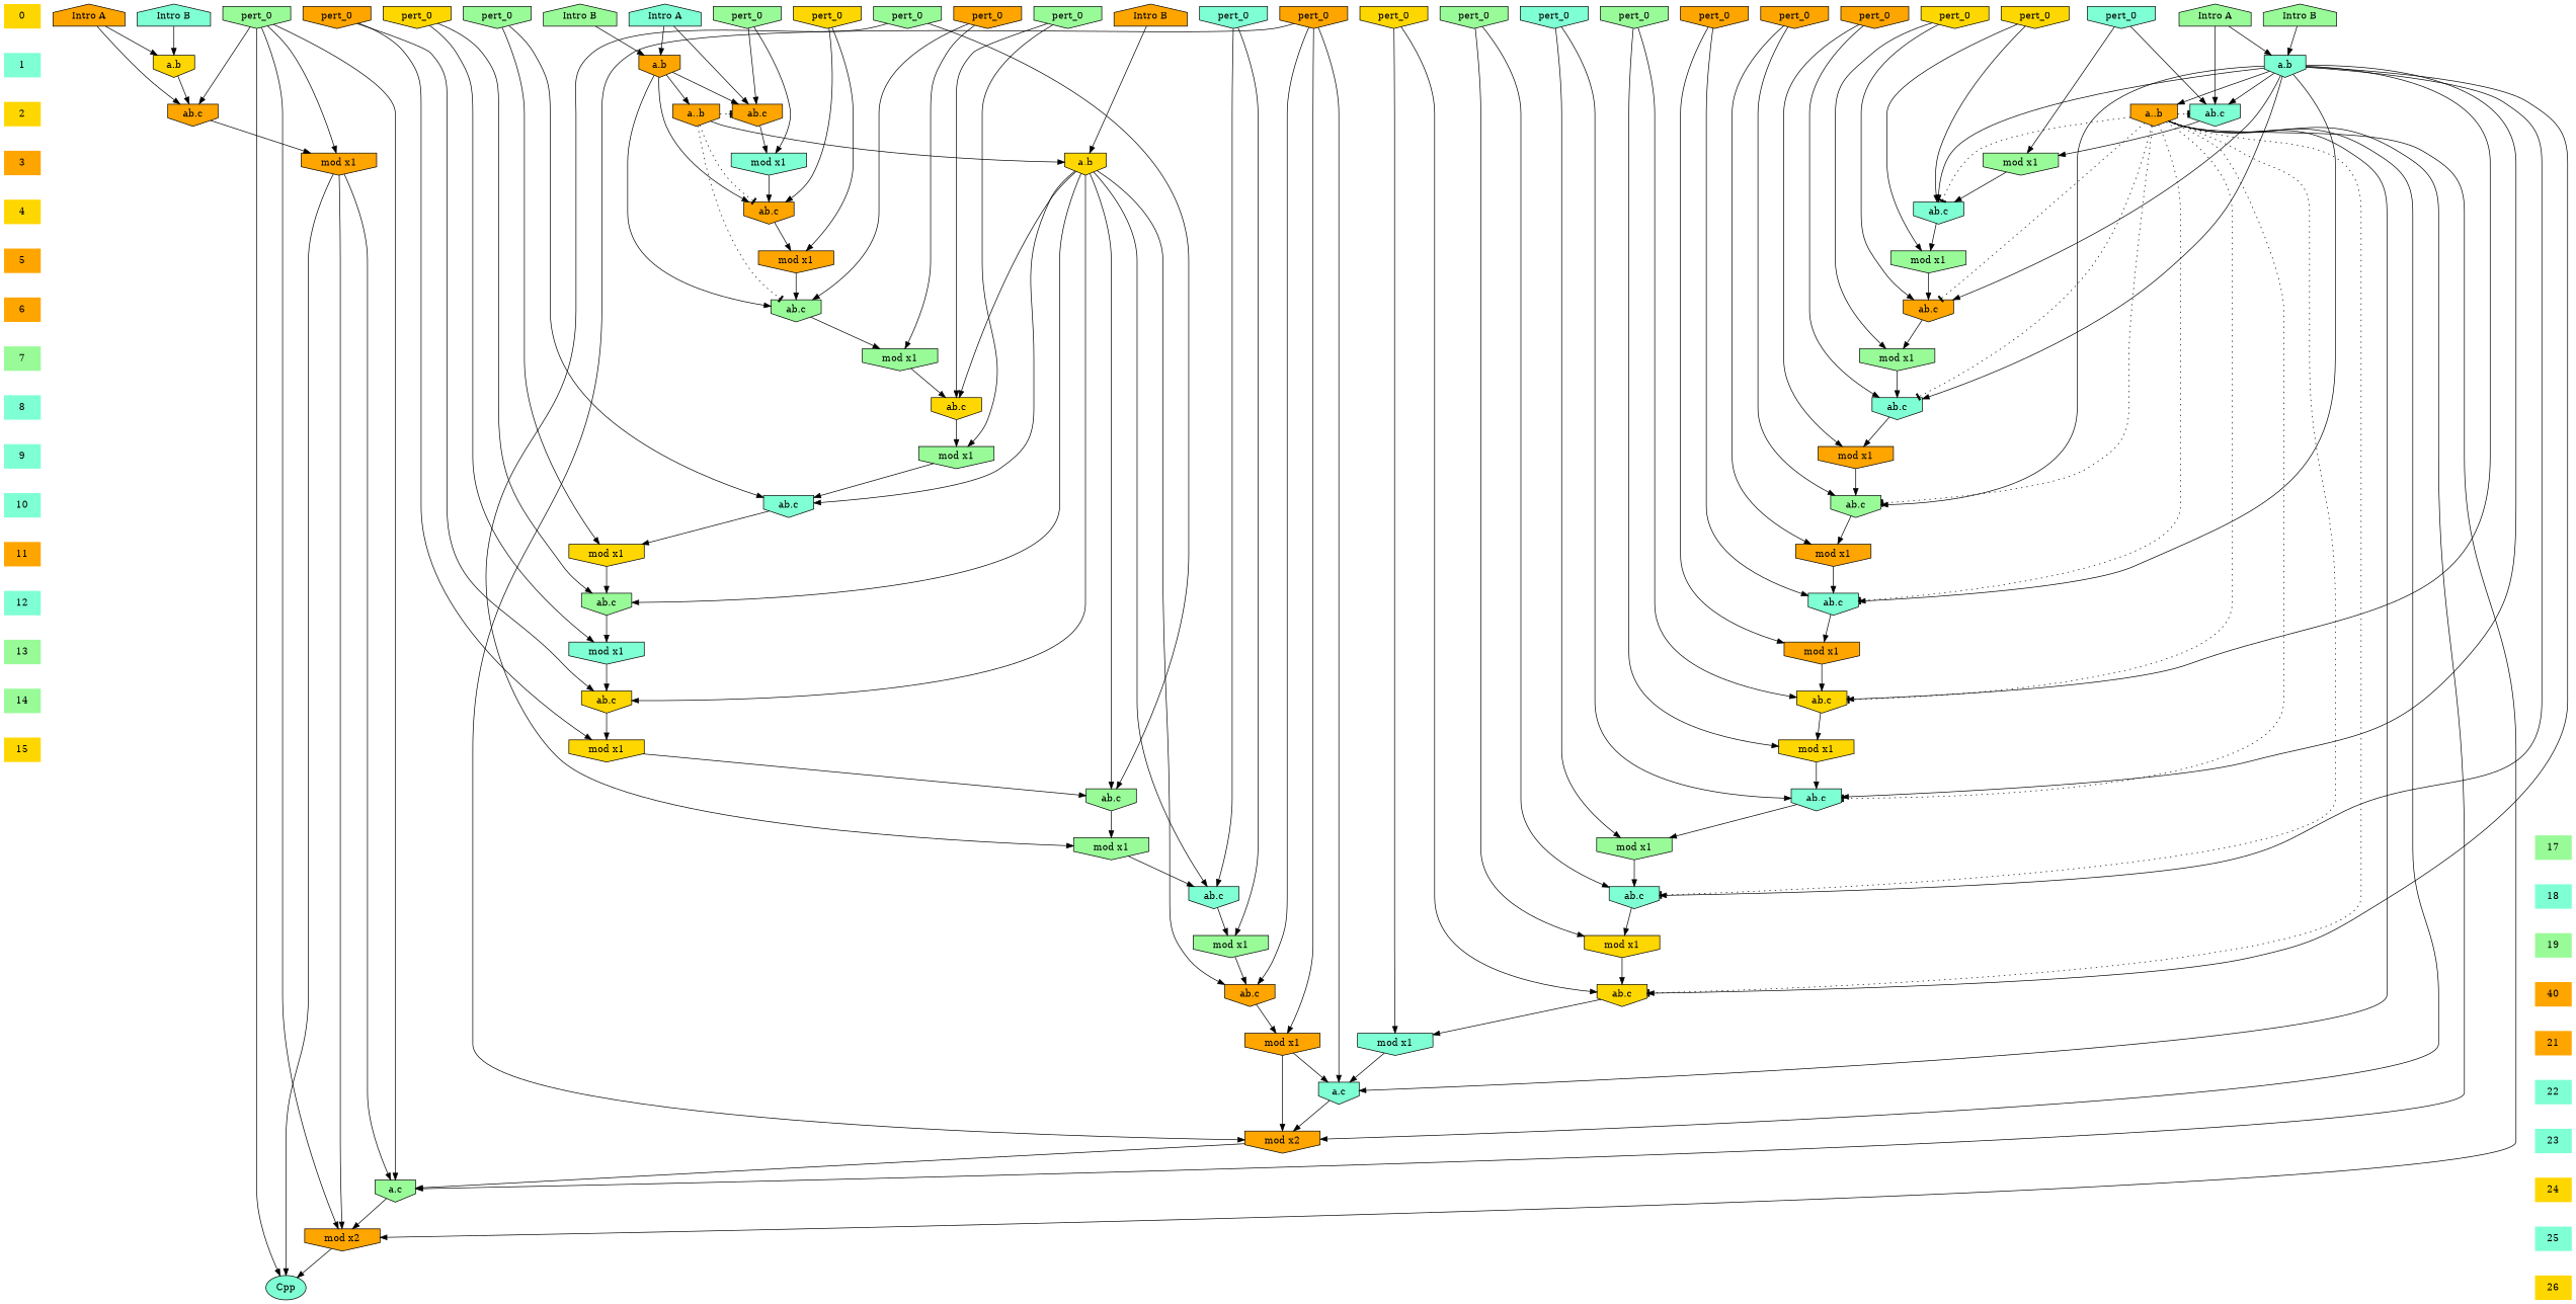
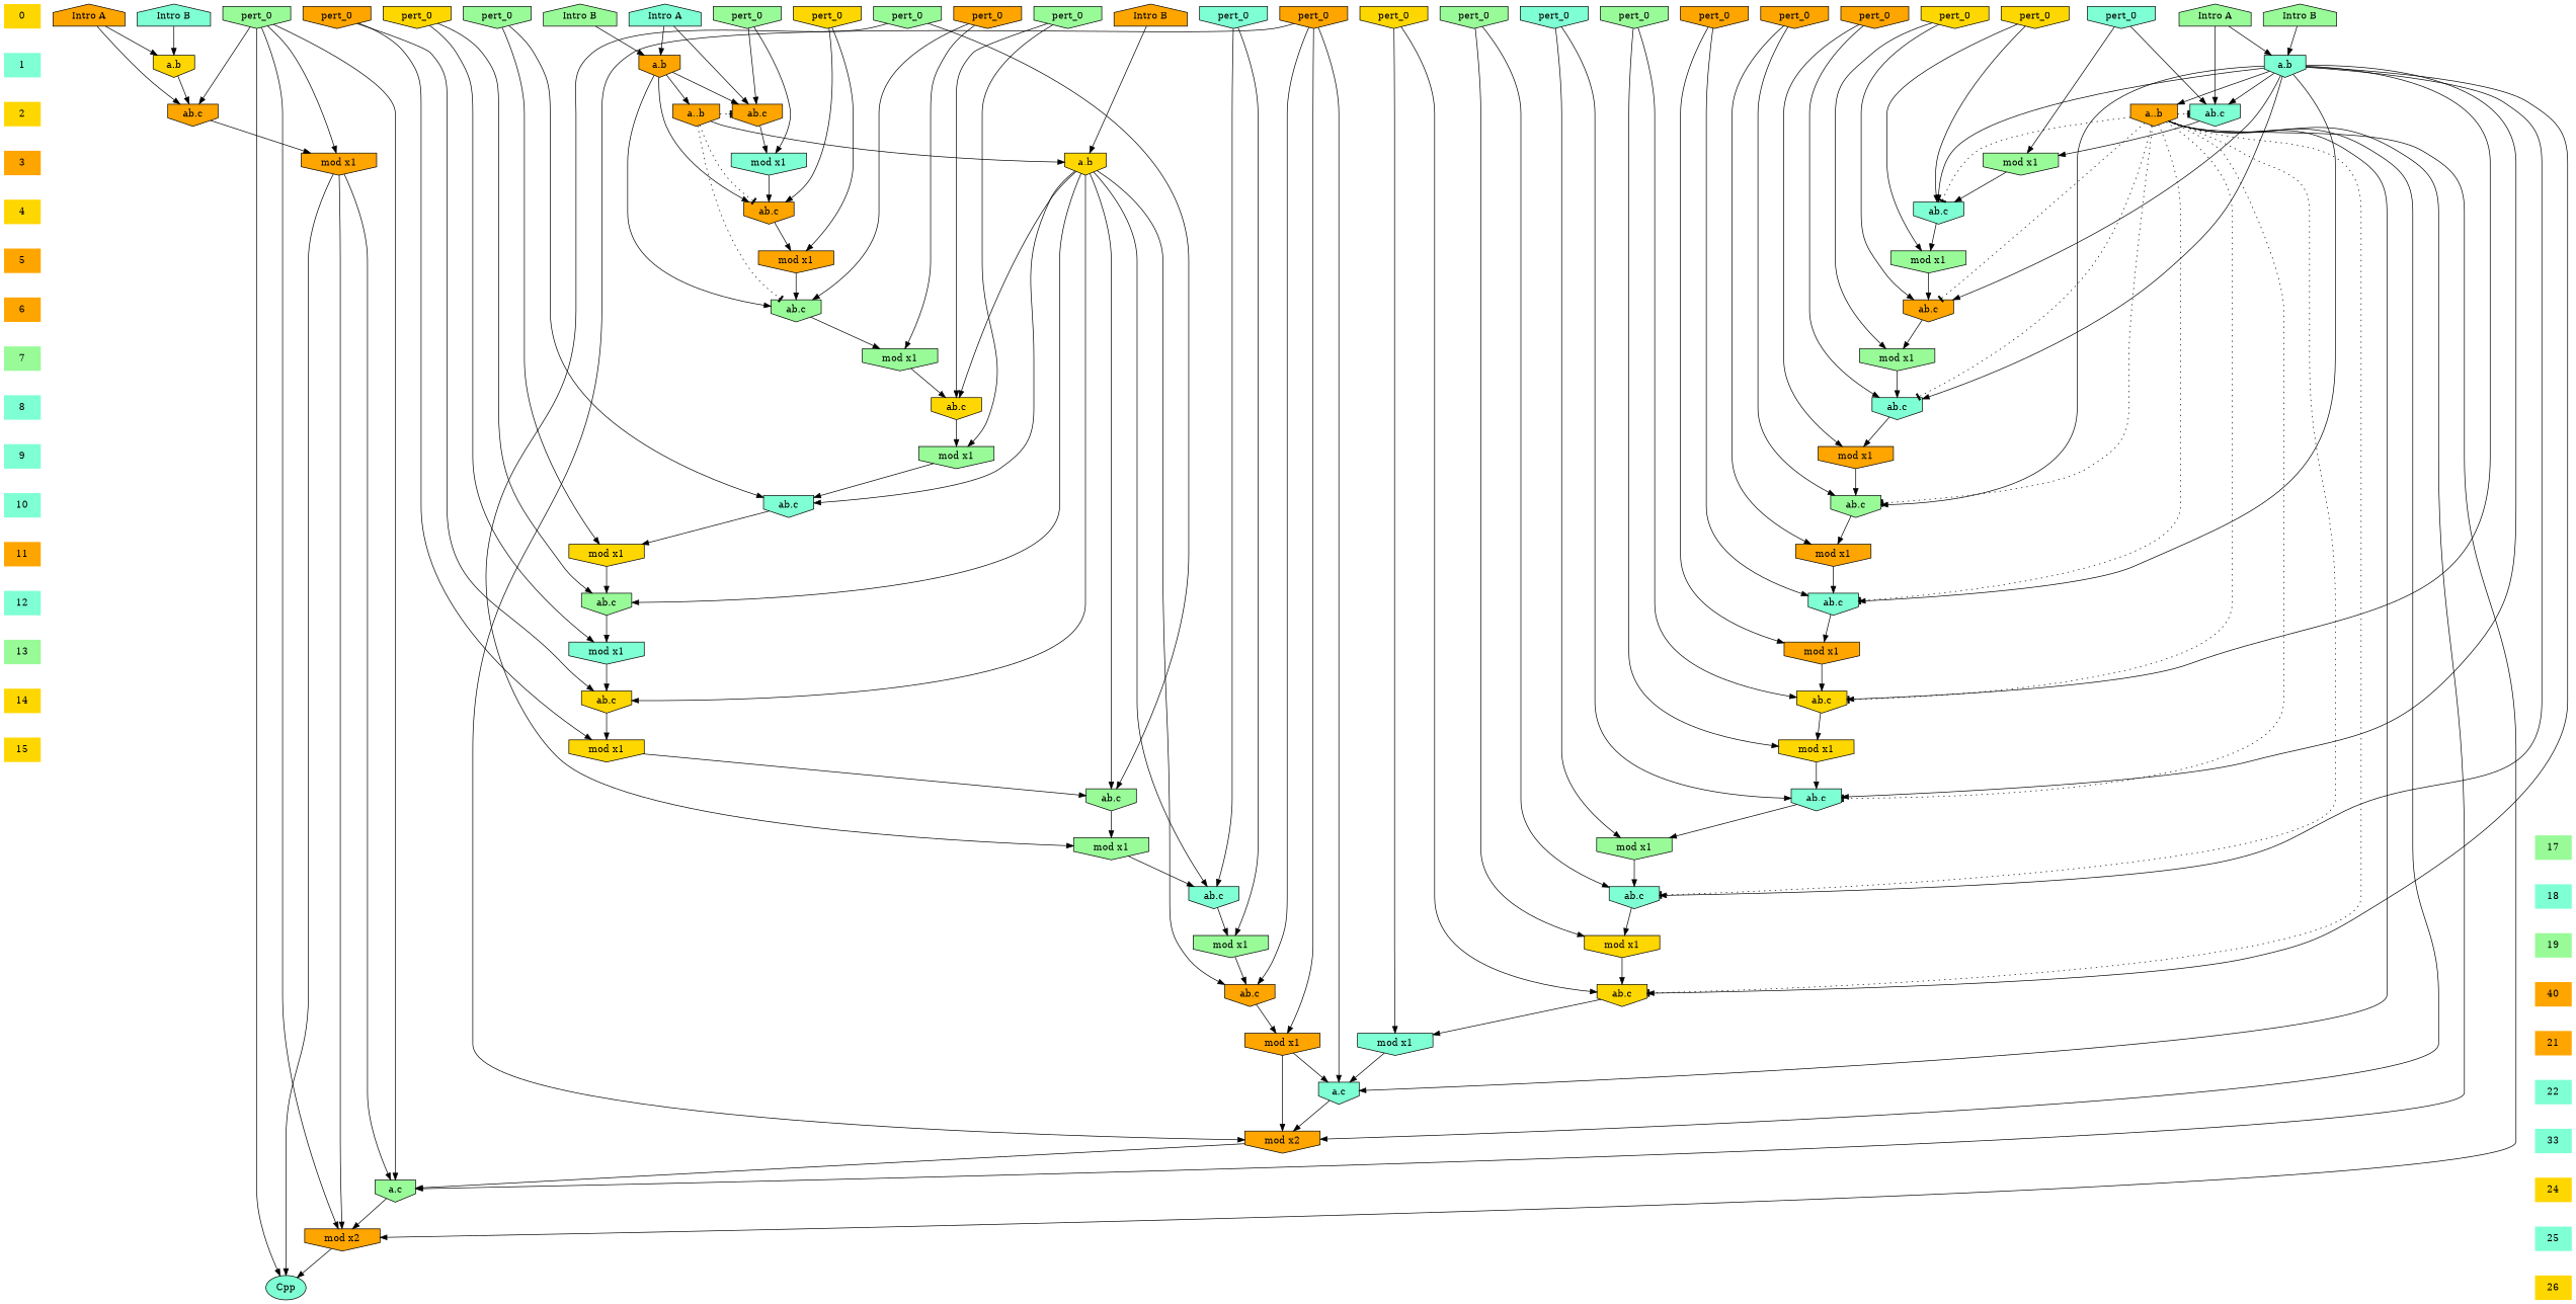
  digraph {
    ranksep=.5
    node [fillcolor=orange shape=invhouse style=filled]
    0 [fillcolor=gold shape=plaintext]
    n2 [label="Intro B" shape=house]
    n3 [fillcolor=palegreen label="Intro B" shape=house]
    n4 [fillcolor=palegreen label="Intro B" shape=house]
    n5 [label="Intro A" shape=house]
    n6 [fillcolor=aquamarine label="Intro A" shape=house]
    n7 [fillcolor=palegreen label="Intro A" shape=house]
    n8 [fillcolor=aquamarine label="Intro B" shape=house]
    n9 [fillcolor=palegreen label=pert_0]
    n10 [fillcolor=gold label=pert_0]
    n11 [fillcolor=palegreen label=pert_0]
    n12 [fillcolor=aquamarine label=pert_0]
    n13 [fillcolor=aquamarine label=pert_0]
    n14 [label=pert_0]
    n15 [fillcolor=palegreen label=pert_0]
    n16 [fillcolor=gold label=pert_0]
    n17 [fillcolor=aquamarine label=pert_0]
    n18 [fillcolor=gold label=pert_0]
    n19 [label=pert_0]
    n20 [label=pert_0]
    n21 [fillcolor=gold label=pert_0]
    n22 [fillcolor=palegreen label=pert_0]
    n23 [fillcolor=gold label=pert_0]
    n24 [label=pert_0]
    n25 [fillcolor=palegreen label=pert_0]
    n26 [label=pert_0]
    n27 [label=pert_0]
    n28 [fillcolor=palegreen label=pert_0]
    n29 [fillcolor=palegreen label=pert_0]
    1 [fillcolor=aquamarine shape=plaintext]
    n31 [fillcolor=aquamarine label="a.b"]
    n32 [fillcolor=gold label="a.b"]
    n33 [label="a.b"]
    2 [fillcolor=gold shape=plaintext]
    n35 [fillcolor=aquamarine label="ab.c"]
    n36 [label="ab.c"]
    n37 [label="ab.c"]
    n38 [label="a..b"]
    n39 [label="a..b"]
    3 [shape=plaintext]
    n41 [fillcolor=palegreen label="mod x1"]
    n42 [fillcolor=aquamarine label="mod x1"]
    n43 [label="mod x1"]
    n44 [fillcolor=gold label="a.b"]
    4 [fillcolor=gold shape=plaintext]
    n46 [fillcolor=aquamarine label="ab.c"]
    n47 [label="ab.c"]
    5 [shape=plaintext]
    n49 [fillcolor=palegreen label="mod x1"]
    n50 [label="mod x1"]
    6 [shape=plaintext]
    n52 [fillcolor=palegreen label="ab.c"]
    n53 [label="ab.c"]
    24 [fillcolor=gold shape=plaintext]
    n55 [fillcolor=palegreen label="a.c"]
    7 [fillcolor=palegreen shape=plaintext]
    n57 [fillcolor=palegreen label="mod x1"]
    n58 [fillcolor=palegreen label="mod x1"]
    8 [fillcolor=aquamarine shape=plaintext]
    n60 [fillcolor=aquamarine label="ab.c"]
    n61 [fillcolor=gold label="ab.c"]
    9 [fillcolor=aquamarine shape=plaintext]
    n63 [label="mod x1"]
    n64 [fillcolor=palegreen label="mod x1"]
    10 [fillcolor=aquamarine shape=plaintext]
    n66 [fillcolor=palegreen label="ab.c"]
    n67 [fillcolor=aquamarine label="ab.c"]
    11 [shape=plaintext]
    n69 [label="mod x1"]
    n70 [fillcolor=gold label="mod x1"]
    12 [fillcolor=aquamarine shape=plaintext]
    n72 [fillcolor=aquamarine label="ab.c"]
    n73 [fillcolor=palegreen label="ab.c"]
    13 [fillcolor=palegreen shape=plaintext]
    n75 [label="mod x1"]
    n76 [fillcolor=aquamarine label="mod x1"]
-   14 [fillcolor=palegreen shape=plaintext]
+   14 [fillcolor=gold shape=plaintext]
    n78 [fillcolor=gold label="ab.c"]
    n79 [fillcolor=gold label="ab.c"]
    15 [fillcolor=gold shape=plaintext]
    n81 [fillcolor=gold label="mod x1"]
    n82 [fillcolor=gold label="mod x1"]
    n83 [fillcolor=aquamarine label="ab.c"]
    n84 [fillcolor=palegreen label="ab.c"]
    17 [fillcolor=palegreen shape=plaintext]
    n86 [fillcolor=palegreen label="mod x1"]
    n87 [fillcolor=palegreen label="mod x1"]
    18 [fillcolor=aquamarine shape=plaintext]
    n89 [fillcolor=aquamarine label="ab.c"]
    n90 [fillcolor=aquamarine label="ab.c"]
    19 [fillcolor=palegreen shape=plaintext]
    n92 [fillcolor=gold label="mod x1"]
    n93 [fillcolor=palegreen label="mod x1"]
    n94 [label=40 shape=plaintext]
    n95 [fillcolor=gold label="ab.c"]
    n96 [label="ab.c"]
    21 [shape=plaintext]
    n98 [fillcolor=aquamarine label="mod x1"]
    n99 [label="mod x1"]
    22 [fillcolor=aquamarine shape=plaintext]
    n101 [fillcolor=aquamarine label="a.c"]
-   23 [fillcolor=aquamarine shape=plaintext]
+   23 [fillcolor=aquamarine shape=plaintext label=33]
    n103 [label="mod x2"]
    25 [fillcolor=aquamarine shape=plaintext]
    n105 [label="mod x2"]
    26 [fillcolor=gold shape=plaintext]
    n107 [fillcolor=aquamarine label=Cpp shape=""]
    subgraph sub_1 {
      rank=same
      0
      n2
      n3
      n4
      n5
      n6
      n7
      n8
      n9
      n10
      n11
      n12
      n13
      n14
      n15
      n16
      n17
      n18
      n19
      n20
      n21
      n22
      n23
      n24
      n25
      n26
      n27
      n28
      n29
    }
    subgraph sub_2 {
      rank=same
      1
      n31
      n32
      n33
    }
    subgraph sub_3 {
      rank=same
      2
      n35
      n36
      n37
      n38
      n39
    }
    subgraph sub_4 {
      rank=same
      3
      n41
      n42
      n43
      n44
    }
    subgraph sub_5 {
      rank=same
      4
      n46
      n47
    }
    subgraph sub_6 {
      rank=same
      5
      n49
      n50
    }
    subgraph sub_7 {
      rank=same
      6
      n52
      n53
    }
    subgraph sub_8 {
      rank=same
      24
      n55
    }
    subgraph sub_9 {
      rank=same
      7
      n57
      n58
    }
    subgraph sub_10 {
      rank=same
      8
      n60
      n61
    }
    subgraph sub_11 {
      rank=same
      9
      n63
      n64
    }
    subgraph sub_12 {
      rank=same
      10
      n66
      n67
    }
    subgraph sub_13 {
      rank=same
      11
      n69
      n70
    }
    subgraph sub_14 {
      rank=same
      12
      n72
      n73
    }
    subgraph sub_15 {
      rank=same
      13
      n75
      n76
    }
    subgraph sub_16 {
      rank=same
      14
      n78
      n79
    }
    subgraph sub_17 {
      rank=same
      15
      n81
      n82
    }
    subgraph sub_18 {
      rank=same
      n83
      n84
    }
    subgraph sub_19 {
      rank=same
      17
      n86
      n87
    }
    subgraph sub_20 {
      rank=same
      18
      n89
      n90
    }
    subgraph sub_21 {
      rank=same
      19
      n92
      n93
    }
    subgraph sub_22 {
      rank=same
      n94
      n95
      n96
    }
    subgraph sub_23 {
      rank=same
      21
      n98
      n99
    }
    subgraph sub_24 {
      rank=same
      22
      n101
    }
    subgraph sub_25 {
      rank=same
      23
      n103
    }
    subgraph sub_26 {
      rank=same
      25
      n105
    }
    subgraph sub_27 {
      rank=same
      26
      n107
    }
    0 -> 1 [style=invis]
    n2 -> n44
    n3 -> n31
    n4 -> n33
    n5 -> n32
    n5 -> n36
    n6 -> n33
    n6 -> n37
    n7 -> n31
    n7 -> n35
    n8 -> n32
    n9 -> n78
    n9 -> n81
    n10 -> n95
    n10 -> n98
    n11 -> n67
    n11 -> n70
    n12 -> n83
    n12 -> n86
    n13 -> n35
    n13 -> n41
    n14 -> n60
    n14 -> n63
    n15 -> n36
    n15 -> n43
    n15 -> n55
    n15 -> n105
    n15 -> n107
    n16 -> n47
    n16 -> n50
    n17 -> n90
    n17 -> n93
    n18 -> n46
    n18 -> n49
    n19 -> n66
    n19 -> n69
    n20 -> n72
    n20 -> n75
    n21 -> n73
    n21 -> n76
    n22 -> n84
    n22 -> n87
    n23 -> n53
    n23 -> n57
    n24 -> n79
    n24 -> n82
    n25 -> n61
    n25 -> n64
    n26 -> n96
    n26 -> n99
    n26 -> n101
    n26 -> n103
    n27 -> n52
    n27 -> n58
    n28 -> n37
    n28 -> n42
    n29 -> n89
    n29 -> n92
    1 -> 2 [style=invis]
    n31 -> n35
    n31 -> n39
    n31 -> n46
    n31 -> n53
    n31 -> n60
    n31 -> n66
    n31 -> n72
    n31 -> n78
    n31 -> n83
    n31 -> n89
    n31 -> n95
    n32 -> n36
    n33 -> n37
    n33 -> n38
    n33 -> n47
    n33 -> n52
    2 -> 3 [style=invis]
    n35 -> n41
    n36 -> n43
    n37 -> n42
    n38 -> n37 [arrowhead=tee style=dotted]
    n38 -> n44
    n38 -> n47 [arrowhead=tee style=dotted]
    n38 -> n52 [arrowhead=tee style=dotted]
    n39 -> n35 [arrowhead=tee style=dotted]
    n39 -> n46 [arrowhead=tee style=dotted]
    n39 -> n53 [arrowhead=tee style=dotted]
    n39 -> n55
    n39 -> n60 [arrowhead=tee style=dotted]
    n39 -> n66 [arrowhead=tee style=dotted]
    n39 -> n72 [arrowhead=tee style=dotted]
    n39 -> n78 [arrowhead=tee style=dotted]
    n39 -> n83 [arrowhead=tee style=dotted]
    n39 -> n89 [arrowhead=tee style=dotted]
    n39 -> n95 [arrowhead=tee style=dotted]
    n39 -> n101
    n39 -> n103
    n39 -> n105
    3 -> 4 [style=invis]
    n41 -> n46
    n42 -> n47
    n43 -> n55
    n43 -> n105
    n43 -> n107
    n44 -> n61
    n44 -> n67
    n44 -> n73
    n44 -> n79
    n44 -> n84
    n44 -> n90
    n44 -> n96
    4 -> 5 [style=invis]
    n46 -> n49
    n47 -> n50
    5 -> 6 [style=invis]
    n49 -> n53
    n50 -> n52
    6 -> 7 [style=invis]
    n52 -> n58
    n53 -> n57
    24 -> 25 [style=invis]
    n55 -> n105
    7 -> 8 [style=invis]
    n57 -> n60
    n58 -> n61
    8 -> 9 [style=invis]
    n60 -> n63
    n61 -> n64
    9 -> 10 [style=invis]
    n63 -> n66
    n64 -> n67
    10 -> 11 [style=invis]
    n66 -> n69
    n67 -> n70
    11 -> 12 [style=invis]
    n69 -> n72
    n70 -> n73
    12 -> 13 [style=invis]
    n72 -> n75
    n73 -> n76
    13 -> 14 [style=invis]
    n75 -> n78
    n76 -> n79
    14 -> 15 [style=invis]
    n78 -> n81
    n79 -> n82
    n81 -> n83
    n82 -> n84
    n83 -> n86
    n84 -> n87
    17 -> 18 [style=invis]
    n86 -> n89
    n87 -> n90
    18 -> 19 [style=invis]
    n89 -> n92
    n90 -> n93
    19 -> n94 [style=invis]
    n92 -> n95
    n93 -> n96
    n94 -> 21 [style=invis]
    n95 -> n98
    n96 -> n99
    21 -> 22 [style=invis]
    n98 -> n101
    n99 -> n101
    n99 -> n103
    22 -> 23 [style=invis]
    n101 -> n103
    23 -> 24 [style=invis]
    n103 -> n55
    25 -> 26 [style=invis]
    n105 -> n107
  }
